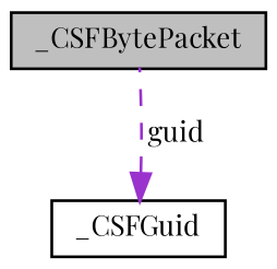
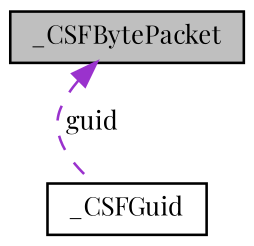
  digraph {
    fontname="Playfair Display"
    node [color=black fontname="Playfair Display" fontsize=10 shape=record style=filled]
    n1 [fillcolor=grey75 fontcolor=black height=0.2 label=_CSFBytePacket width=0.4]
    n2 [fillcolor=white height=0.2 label=_CSFGuid width=0.4]
-   n2 -> n1 [color=darkorchid3 dir=back fontname="Playfair Display" fontsize=10 label=" guid" labelfontname=Helvetica labelfontsize=10 style=dashed]
+   n1 -> n2 [color=darkorchid3 dir=back fontname="Playfair Display" fontsize=10 label=" guid" labelfontname=Helvetica labelfontsize=10 style=dashed]
  }
